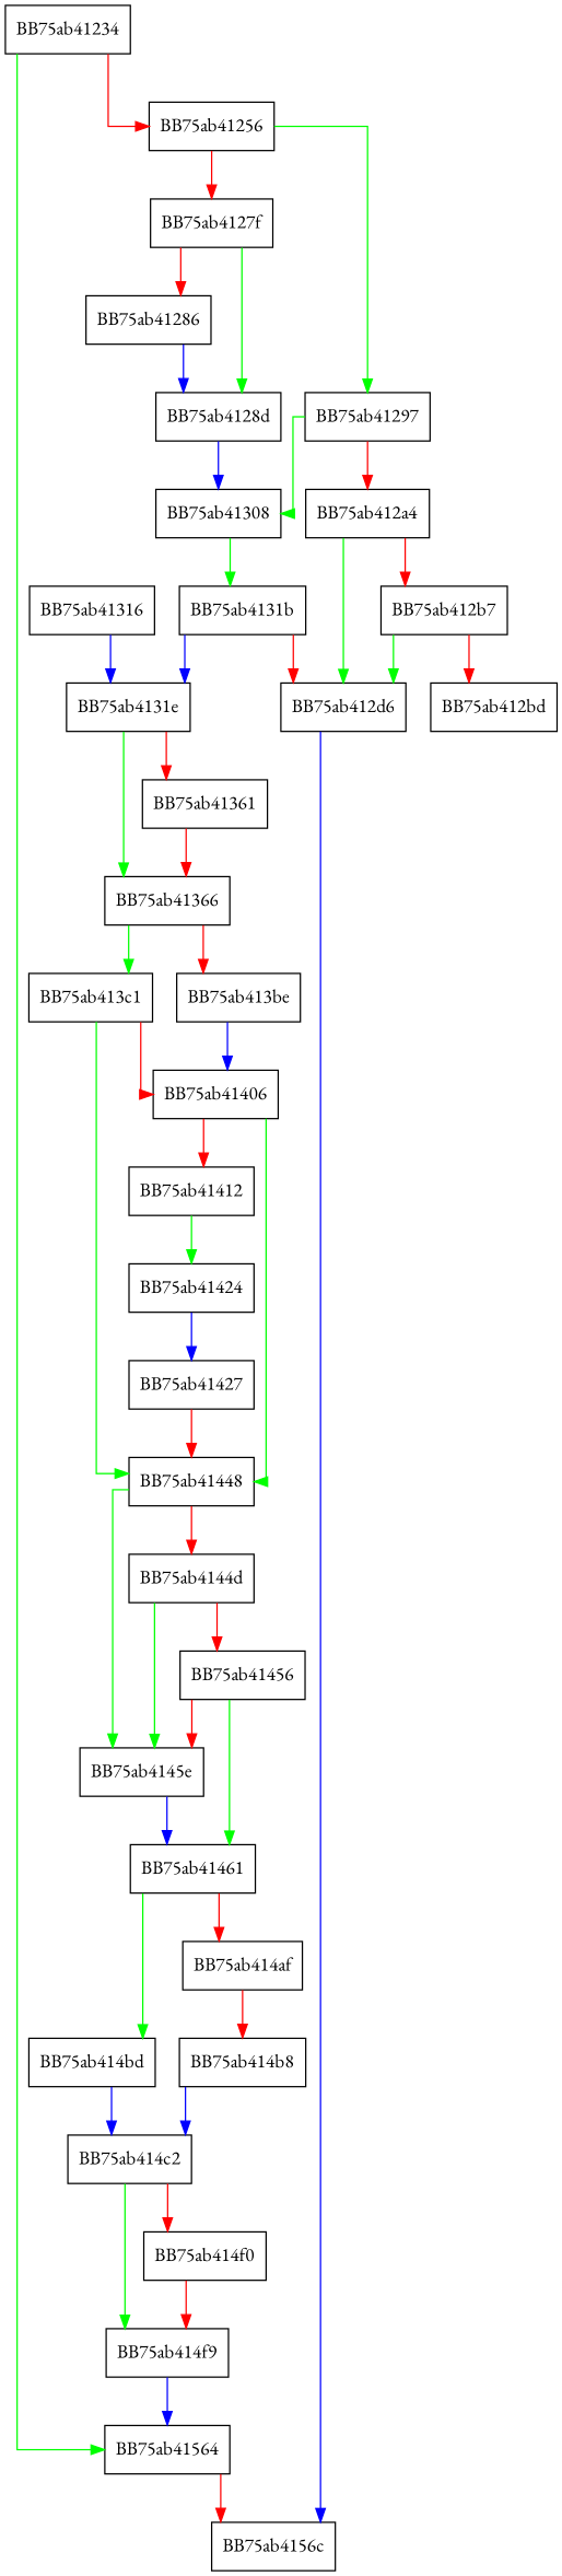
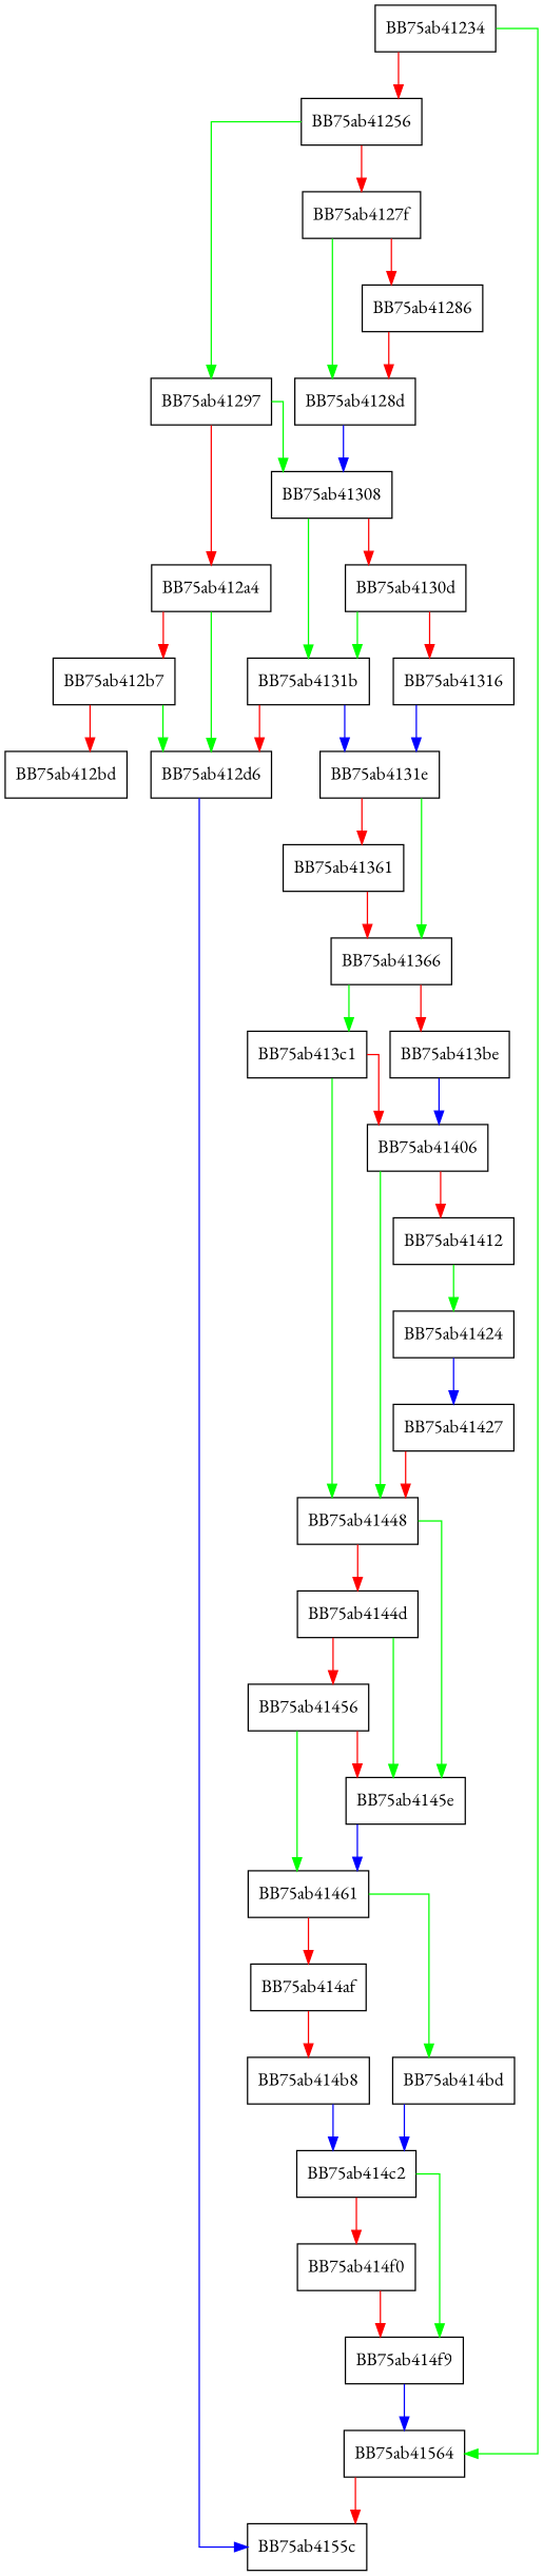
  digraph {
    fontname="EB Garamond"
    splines=ortho
    node [fontname="EB Garamond" shape=box]
    edge [color=red fontname="EB Garamond"]
    BB75ab41234
    BB75ab41564
    BB75ab41256
-   BB75ab4156c
+   BB75ab4156c [label=BB75ab4155c]
    BB75ab41297
    BB75ab4127f
    BB75ab41308
    BB75ab412a4
    BB75ab4128d
    BB75ab41286
    BB75ab4131b
+   BB75ab4130d
    BB75ab412d6
    BB75ab412b7
    BB75ab4131e
    BB75ab41316
    BB75ab412bd
    BB75ab41366
    BB75ab41361
    BB75ab413c1
    BB75ab413be
    BB75ab41448
    BB75ab41406
    BB75ab4145e
    BB75ab4144d
    BB75ab41412
    BB75ab41461
    BB75ab41456
    BB75ab41424
    BB75ab41427
    BB75ab414bd
    BB75ab414af
    BB75ab414c2
    BB75ab414b8
    BB75ab414f9
    BB75ab414f0
    BB75ab41234 -> BB75ab41564 [color=green]
    BB75ab41234 -> BB75ab41256
    BB75ab41564 -> BB75ab4156c
    BB75ab41256 -> BB75ab41297 [color=green]
    BB75ab41256 -> BB75ab4127f
    BB75ab41297 -> BB75ab41308 [color=green]
    BB75ab41297 -> BB75ab412a4
    BB75ab4127f -> BB75ab4128d [color=green]
    BB75ab4127f -> BB75ab41286
    BB75ab41308 -> BB75ab4131b [color=green]
+   BB75ab41308 -> BB75ab4130d
    BB75ab412a4 -> BB75ab412d6 [color=green]
    BB75ab412a4 -> BB75ab412b7
    BB75ab4128d -> BB75ab41308 [color=blue]
-   BB75ab41286 -> BB75ab4128d [color=blue]
+   BB75ab41286 -> BB75ab4128d
    BB75ab4131b -> BB75ab412d6
    BB75ab4131b -> BB75ab4131e [color=blue]
+   BB75ab4130d -> BB75ab4131b [color=green]
+   BB75ab4130d -> BB75ab41316
    BB75ab412d6 -> BB75ab4156c [color=blue]
    BB75ab412b7 -> BB75ab412d6 [color=green]
    BB75ab412b7 -> BB75ab412bd
    BB75ab4131e -> BB75ab41366 [color=green]
    BB75ab4131e -> BB75ab41361
    BB75ab41316 -> BB75ab4131e [color=blue]
    BB75ab41366 -> BB75ab413c1 [color=green]
    BB75ab41366 -> BB75ab413be
    BB75ab41361 -> BB75ab41366
    BB75ab413c1 -> BB75ab41448 [color=green]
    BB75ab413c1 -> BB75ab41406
    BB75ab413be -> BB75ab41406 [color=blue]
    BB75ab41448 -> BB75ab4145e [color=green]
    BB75ab41448 -> BB75ab4144d
    BB75ab41406 -> BB75ab41448 [color=green]
    BB75ab41406 -> BB75ab41412
    BB75ab4145e -> BB75ab41461 [color=blue]
    BB75ab4144d -> BB75ab4145e [color=green]
    BB75ab4144d -> BB75ab41456
    BB75ab41412 -> BB75ab41424 [color=green]
    BB75ab41461 -> BB75ab414bd [color=green]
    BB75ab41461 -> BB75ab414af
    BB75ab41456 -> BB75ab4145e
    BB75ab41456 -> BB75ab41461 [color=green]
    BB75ab41424 -> BB75ab41427 [color=blue]
    BB75ab41427 -> BB75ab41448
    BB75ab414bd -> BB75ab414c2 [color=blue]
    BB75ab414af -> BB75ab414b8
    BB75ab414c2 -> BB75ab414f9 [color=green]
    BB75ab414c2 -> BB75ab414f0
    BB75ab414b8 -> BB75ab414c2 [color=blue]
    BB75ab414f9 -> BB75ab41564 [color=blue]
    BB75ab414f0 -> BB75ab414f9
  }
